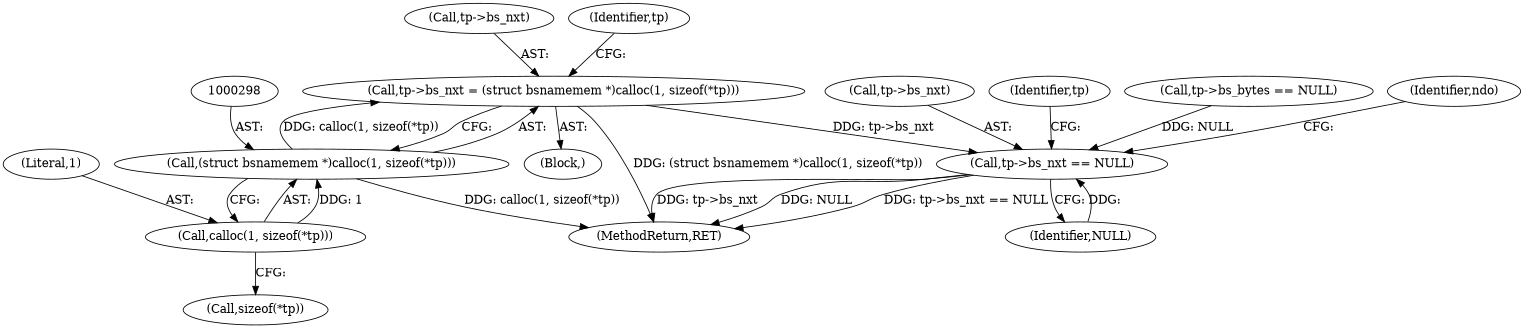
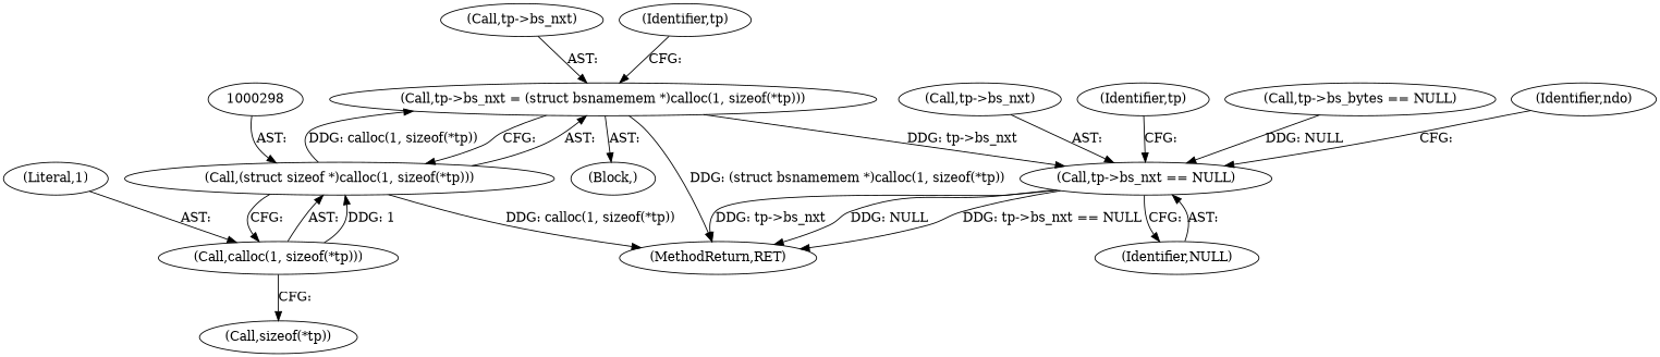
  digraph {
    n1 [label="(Call,tp->bs_nxt = (struct bsnamemem *)calloc(1, sizeof(*tp)))"]
-   n2 [label="(Call,(struct bsnamemem *)calloc(1, sizeof(*tp)))"]
+   n2 [label="(Call,(struct sizeof *)calloc(1, sizeof(*tp)))"]
    n3 [label="(Call,tp->bs_nxt == NULL)"]
    n4 [label="(Block,)"]
    n5 [label="(MethodReturn,RET)"]
    n6 [label="(Call,calloc(1, sizeof(*tp)))"]
    n7 [label="(Identifier,NULL)"]
    n8 [label="(Call,sizeof(*tp))"]
    n9 [label="(Call,tp->bs_nxt)"]
    n10 [label="(Literal,1)"]
    n11 [label="(Call,tp->bs_nxt)"]
    n12 [label="(Identifier,tp)"]
    n13 [label="(Identifier,tp)"]
    n14 [label="(Call,tp->bs_bytes == NULL)"]
    n15 [label="(Identifier,ndo)"]
    1000298
    n1 -> n2 [label="CFG: "]
    n1 -> n3 [label="DDG: tp->bs_nxt"]
    n1 -> n4 [label="AST: "]
    n1 -> n5 [label="DDG: (struct bsnamemem *)calloc(1, sizeof(*tp))"]
    n2 -> n1 [label="AST: "]
    n2 -> n1 [label="DDG: calloc(1, sizeof(*tp))"]
    n2 -> n5 [label="DDG: calloc(1, sizeof(*tp))"]
    n2 -> n6 [label="CFG: "]
    n3 -> n5 [label="DDG: NULL"]
    n3 -> n5 [label="DDG: tp->bs_nxt == NULL"]
    n3 -> n5 [label="DDG: tp->bs_nxt"]
    n3 -> n7 [label="CFG: "]
    n6 -> n2 [label="AST: "]
    n6 -> n2 [label="DDG: 1"]
    n6 -> n8 [label="CFG: "]
-   n7 -> n3 [label="DDG: "]
+   n7 -> n3 [label="AST: "]
    n9 -> n1 [label="AST: "]
    n10 -> n6 [label="AST: "]
    n11 -> n3 [label="AST: "]
    n12 -> n1 [label="CFG: "]
    n13 -> n3 [label="CFG: "]
    n14 -> n3 [label="DDG: NULL"]
    n15 -> n3 [label="CFG: "]
    1000298 -> n2 [label="AST: "]
  }
